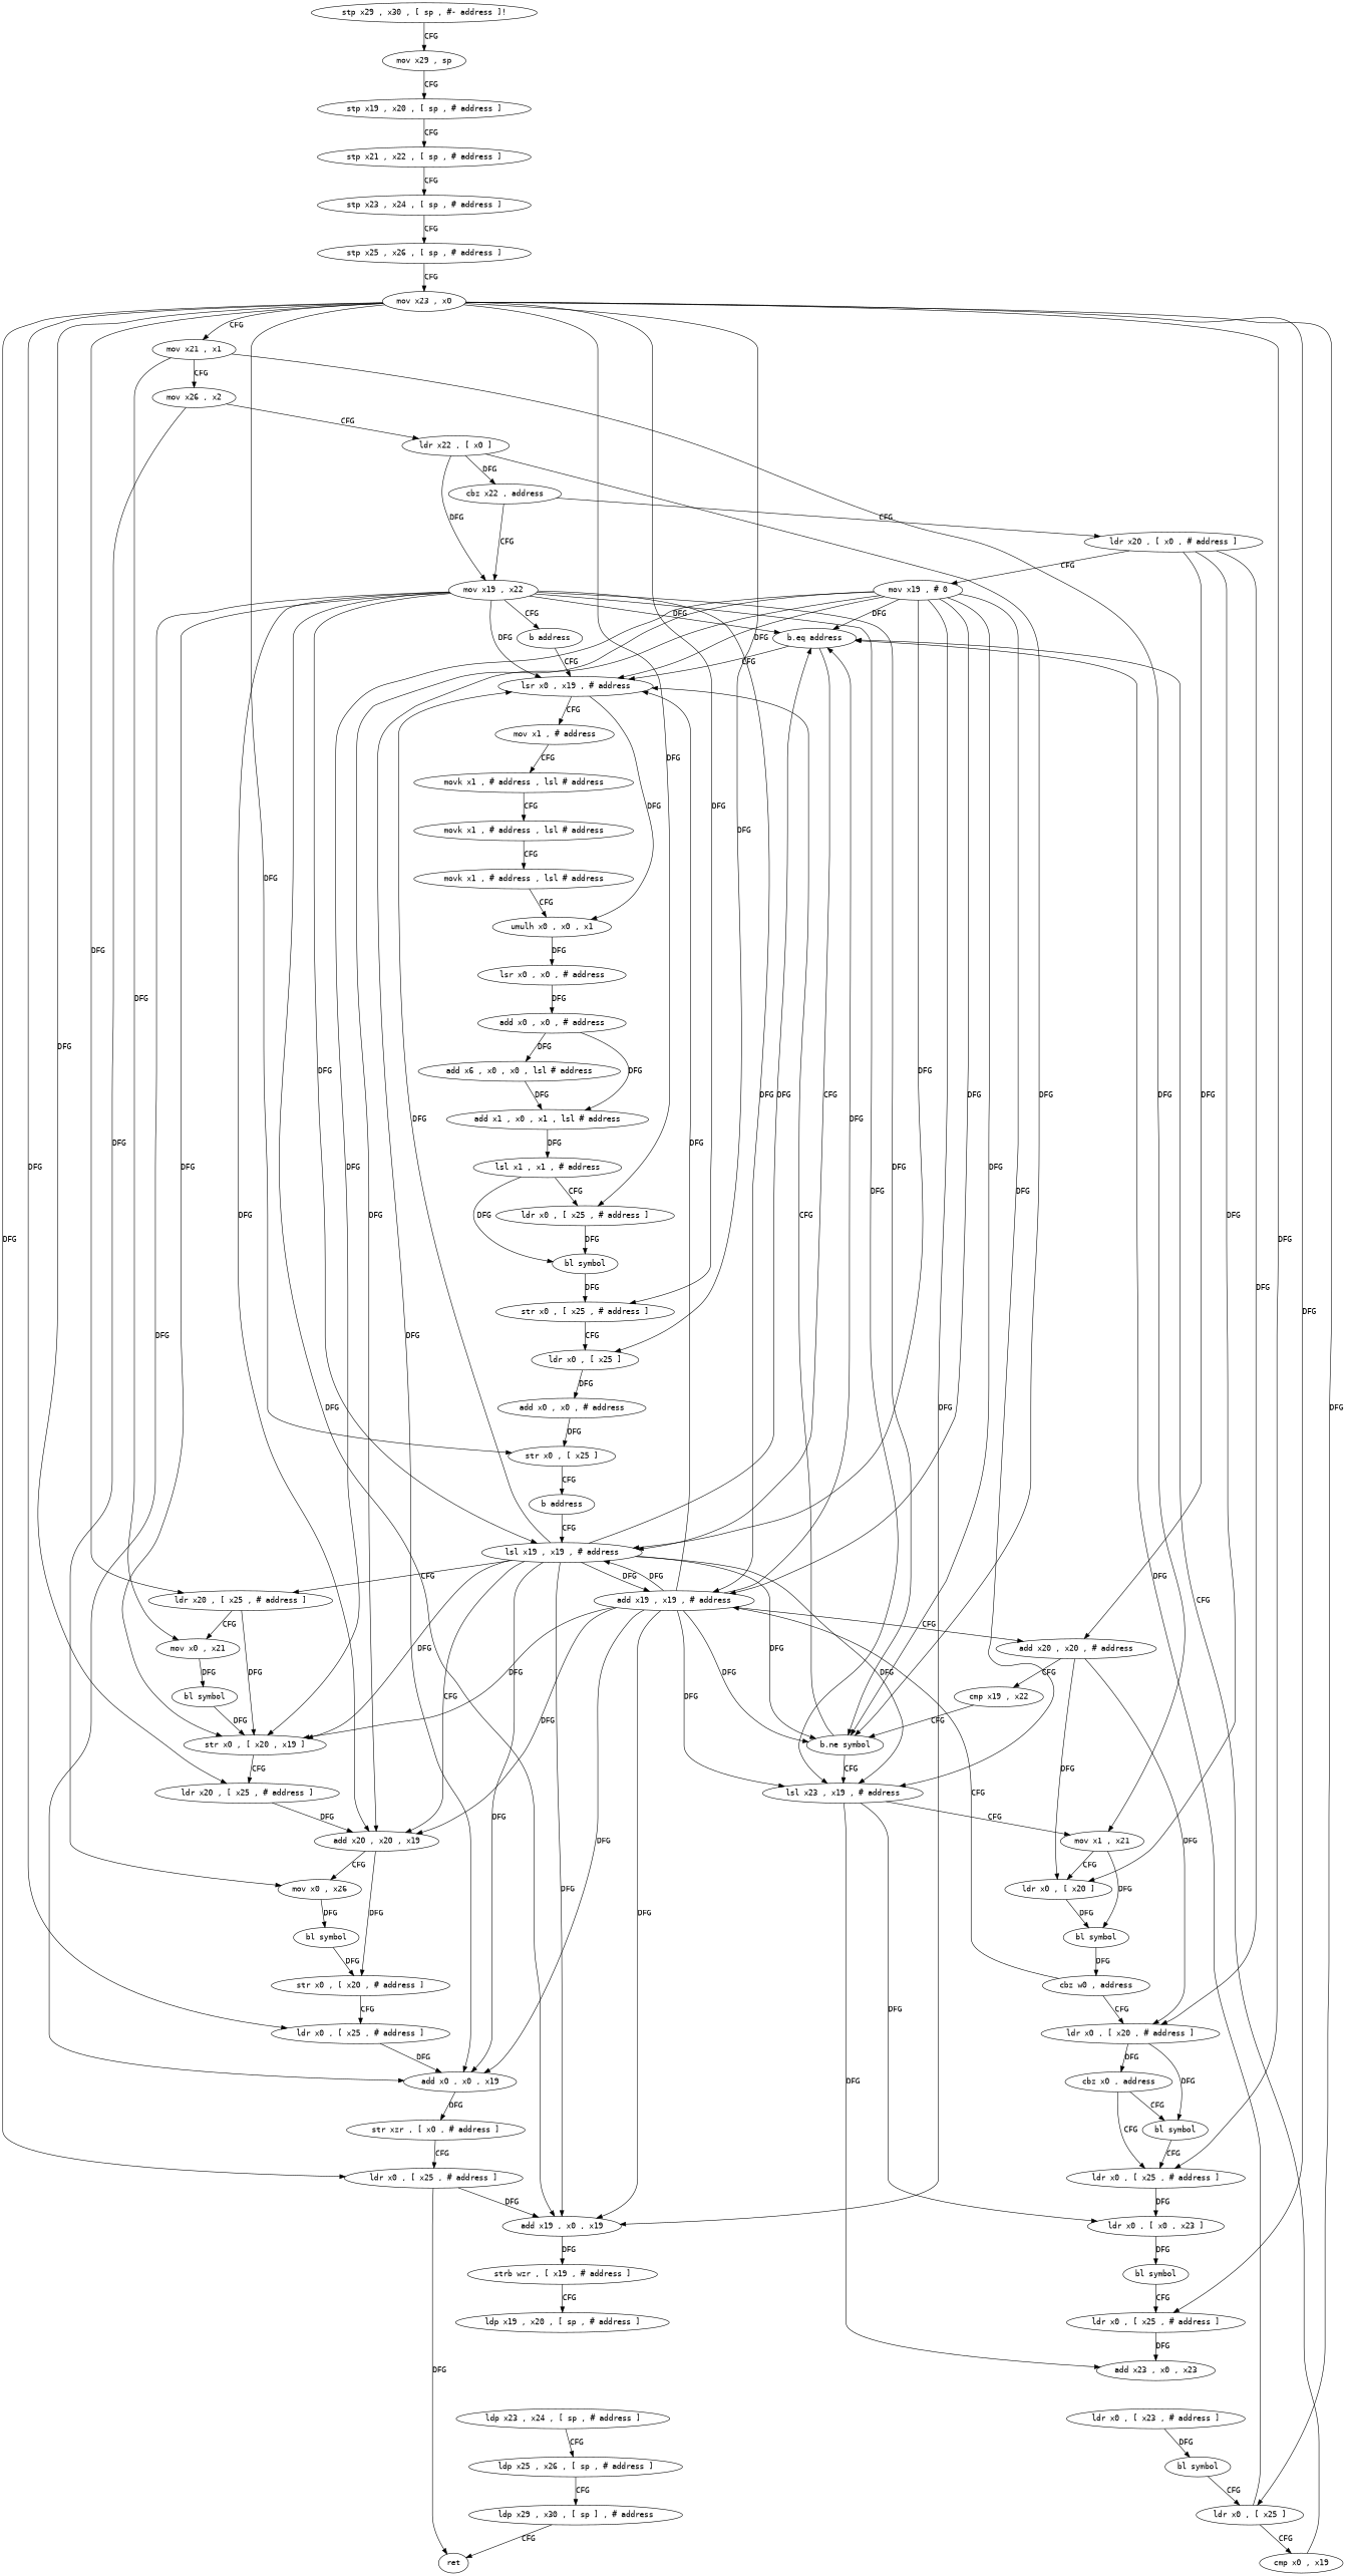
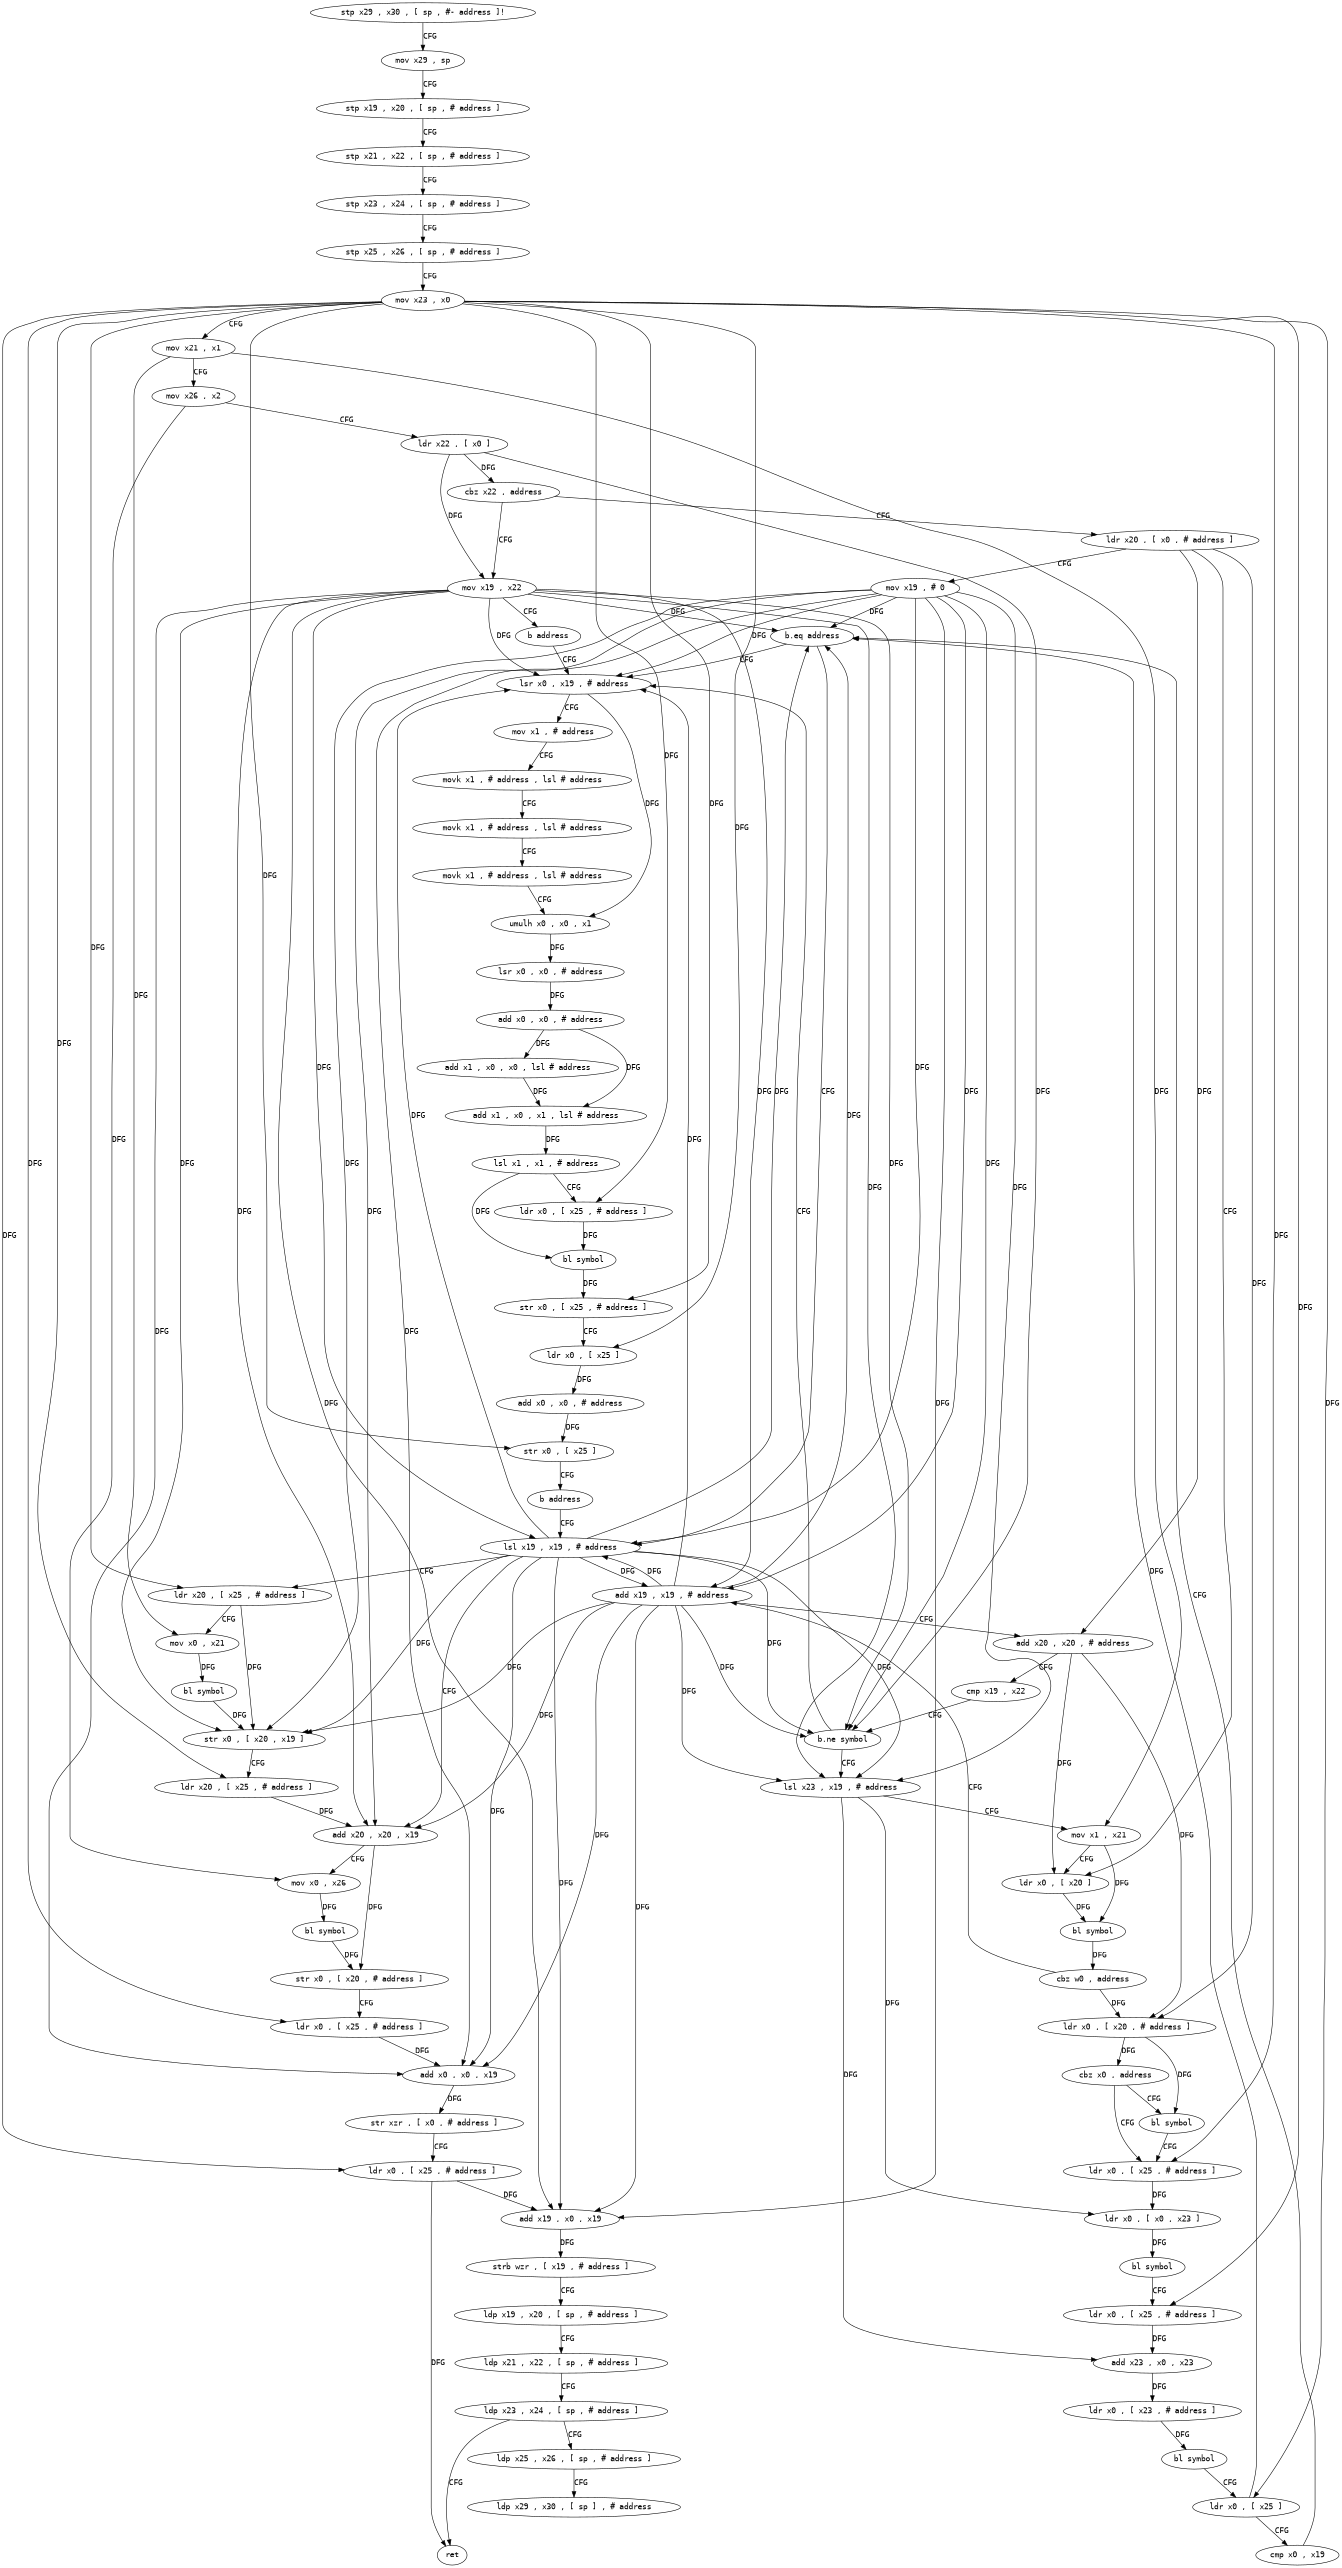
  digraph {
    fontname="DejaVu Sans Mono"
    node [fontname="DejaVu Sans Mono"]
    edge [fontname="DejaVu Sans Mono"]
    n1 [label="stp x29 , x30 , [ sp , #- address ]!"]
    n2 [label="mov x29 , sp"]
    n3 [label="stp x19 , x20 , [ sp , # address ]"]
    n4 [label="stp x21 , x22 , [ sp , # address ]"]
    n5 [label="stp x23 , x24 , [ sp , # address ]"]
    n6 [label="stp x25 , x26 , [ sp , # address ]"]
    n7 [label="mov x23 , x0"]
    n8 [label="mov x21 , x1"]
    n9 [label="ldr x0 , [ x25 , # address ]"]
    n10 [label="str x0 , [ x25 , # address ]"]
    n11 [label="ldr x0 , [ x25 ]"]
    n12 [label="str x0 , [ x25 ]"]
    n13 [label="ldr x0 , [ x25 , # address ]"]
    n14 [label="ldr x20 , [ x25 , # address ]"]
    n15 [label="ldr x20 , [ x25 , # address ]"]
    n16 [label="ldr x0 , [ x25 , # address ]"]
    n17 [label="ldr x0 , [ x25 , # address ]"]
    n18 [label="ldr x0 , [ x25 , # address ]"]
    n19 [label="ldr x0 , [ x25 ]"]
    n20 [label="mov x26 , x2"]
    n21 [label="mov x0 , x21"]
    n22 [label="mov x1 , x21"]
    n23 [label="bl symbol"]
    n24 [label="add x0 , x0 , # address"]
    n25 [label="b address"]
    n26 [label="ldr x0 , [ x0 , x23 ]"]
    n27 [label="str x0 , [ x20 , x19 ]"]
    n28 [label="add x20 , x20 , x19"]
    n29 [label="add x0 , x0 , x19"]
    n30 [label="add x19 , x0 , x19"]
    n31 [label=ret]
    n32 [label="add x23 , x0 , x23"]
    n33 [label="b.eq address"]
    n34 [label="cmp x0 , x19"]
    n35 [label="ldr x22 , [ x0 ]"]
    n36 [label="mov x0 , x26"]
    n37 [label="bl symbol"]
    n38 [label="ldr x0 , [ x20 ]"]
    n39 [label="bl symbol"]
    n40 [label="cbz x22 , address"]
    n41 [label="mov x19 , x22"]
    n42 [label="b.ne symbol"]
    n43 [label="bl symbol"]
    n44 [label="ldr x20 , [ x0 , # address ]"]
    n45 [label="b address"]
    n46 [label="lsr x0 , x19 , # address"]
    n47 [label="lsl x23 , x19 , # address"]
    n48 [label="lsl x19 , x19 , # address"]
    n49 [label="add x19 , x19 , # address"]
    n50 [label="mov x19 , # 0"]
    n51 [label="ldr x0 , [ x20 , # address ]"]
    n52 [label="add x20 , x20 , # address"]
    n53 [label="mov x1 , # address"]
    n54 [label="umulh x0 , x0 , x1"]
    n55 [label="str x0 , [ x20 , # address ]"]
    n56 [label="str xzr , [ x0 , # address ]"]
    n57 [label="strb wzr , [ x19 , # address ]"]
    n58 [label="cbz x0 , address"]
    n59 [label="bl symbol"]
    n60 [label="cmp x19 , x22"]
    n61 [label="movk x1 , # address , lsl # address"]
    n62 [label="lsr x0 , x0 , # address"]
    n63 [label="bl symbol"]
    n64 [label="ldr x0 , [ x23 , # address ]"]
    n65 [label="movk x1 , # address , lsl # address"]
    n66 [label="movk x1 , # address , lsl # address"]
    n67 [label="add x0 , x0 , # address"]
-   n68 [label="add x6 , x0 , x0 , lsl # address"]
+   n68 [label="add x1 , x0 , x0 , lsl # address"]
    n69 [label="add x1 , x0 , x1 , lsl # address"]
    n70 [label="lsl x1 , x1 , # address"]
    n71 [label="ldp x19 , x20 , [ sp , # address ]"]
+   n72 [label="ldp x21 , x22 , [ sp , # address ]"]
    n73 [label="ldp x23 , x24 , [ sp , # address ]"]
    n74 [label="ldp x25 , x26 , [ sp , # address ]"]
    n75 [label="ldp x29 , x30 , [ sp ] , # address"]
    n76 [label="bl symbol"]
    n77 [label="cbz w0 , address"]
    n1 -> n2 [label=CFG]
    n2 -> n3 [label=CFG]
    n3 -> n4 [label=CFG]
    n4 -> n5 [label=CFG]
    n5 -> n6 [label=CFG]
    n6 -> n7 [label=CFG]
    n7 -> n8 [label=CFG]
    n7 -> n9 [label=DFG]
    n7 -> n10 [label=DFG]
    n7 -> n11 [label=DFG]
    n7 -> n12 [label=DFG]
    n7 -> n13 [label=DFG]
    n7 -> n14 [label=DFG]
    n7 -> n15 [label=DFG]
    n7 -> n16 [label=DFG]
    n7 -> n17 [label=DFG]
    n7 -> n18 [label=DFG]
    n7 -> n19 [label=DFG]
    n8 -> n20 [label=CFG]
    n8 -> n21 [label=DFG]
    n8 -> n22 [label=DFG]
    n9 -> n23 [label=DFG]
    n10 -> n11 [label=CFG]
    n11 -> n24 [label=DFG]
    n12 -> n25 [label=CFG]
    n13 -> n26 [label=DFG]
    n14 -> n21 [label=CFG]
    n14 -> n27 [label=DFG]
    n15 -> n28 [label=DFG]
    n16 -> n29 [label=DFG]
    n17 -> n30 [label=DFG]
    n17 -> n31 [label=DFG]
    n18 -> n32 [label=DFG]
    n19 -> n33 [label=DFG]
    n19 -> n34 [label=CFG]
    n20 -> n35 [label=CFG]
    n20 -> n36 [label=DFG]
    n21 -> n37 [label=DFG]
    n22 -> n38 [label=CFG]
    n22 -> n39 [label=DFG]
    n23 -> n10 [label=DFG]
    n24 -> n12 [label=DFG]
    n25 -> n48 [label=CFG]
    n26 -> n63 [label=DFG]
    n27 -> n15 [label=CFG]
    n28 -> n36 [label=CFG]
    n28 -> n55 [label=DFG]
    n29 -> n56 [label=DFG]
    n30 -> n57 [label=DFG]
+   n32 -> n64 [label=DFG]
    n33 -> n46 [label=CFG]
    n33 -> n48 [label=CFG]
    n34 -> n33 [label=CFG]
    n35 -> n40 [label=DFG]
    n35 -> n41 [label=DFG]
    n35 -> n42 [label=DFG]
    n36 -> n43 [label=DFG]
    n37 -> n27 [label=DFG]
    n38 -> n39 [label=DFG]
    n39 -> n77 [label=DFG]
    n40 -> n41 [label=CFG]
    n40 -> n44 [label=CFG]
    n41 -> n27 [label=DFG]
    n41 -> n28 [label=DFG]
    n41 -> n29 [label=DFG]
    n41 -> n30 [label=DFG]
    n41 -> n33 [label=DFG]
    n41 -> n42 [label=DFG]
    n41 -> n45 [label=CFG]
    n41 -> n46 [label=DFG]
    n41 -> n47 [label=DFG]
    n41 -> n48 [label=DFG]
    n41 -> n49 [label=DFG]
    n42 -> n46 [label=CFG]
    n42 -> n47 [label=CFG]
    n43 -> n55 [label=DFG]
-   n44 -> n38 [label=DFG]
+   n44 -> n38 [label=CFG]
    n44 -> n50 [label=CFG]
    n44 -> n51 [label=DFG]
    n44 -> n52 [label=DFG]
    n45 -> n46 [label=CFG]
    n46 -> n53 [label=CFG]
    n46 -> n54 [label=DFG]
    n47 -> n22 [label=CFG]
    n47 -> n26 [label=DFG]
    n47 -> n32 [label=DFG]
    n48 -> n14 [label=CFG]
    n48 -> n27 [label=DFG]
    n48 -> n28 [label=CFG]
    n48 -> n29 [label=DFG]
    n48 -> n30 [label=DFG]
    n48 -> n33 [label=DFG]
    n48 -> n42 [label=DFG]
    n48 -> n46 [label=DFG]
    n48 -> n47 [label=DFG]
    n48 -> n49 [label=DFG]
    n49 -> n27 [label=DFG]
    n49 -> n28 [label=DFG]
    n49 -> n29 [label=DFG]
    n49 -> n30 [label=DFG]
    n49 -> n33 [label=DFG]
    n49 -> n42 [label=DFG]
    n49 -> n46 [label=DFG]
    n49 -> n47 [label=DFG]
    n49 -> n48 [label=DFG]
    n49 -> n52 [label=CFG]
    n50 -> n27 [label=DFG]
    n50 -> n28 [label=DFG]
    n50 -> n29 [label=DFG]
    n50 -> n30 [label=DFG]
    n50 -> n33 [label=DFG]
    n50 -> n42 [label=DFG]
    n50 -> n46 [label=DFG]
    n50 -> n47 [label=DFG]
    n50 -> n48 [label=DFG]
    n50 -> n49 [label=DFG]
    n51 -> n58 [label=DFG]
    n51 -> n59 [label=DFG]
    n52 -> n38 [label=DFG]
    n52 -> n51 [label=DFG]
    n52 -> n60 [label=CFG]
    n53 -> n61 [label=CFG]
    n54 -> n62 [label=DFG]
    n55 -> n16 [label=CFG]
    n56 -> n17 [label=CFG]
    n57 -> n71 [label=CFG]
    n58 -> n13 [label=CFG]
    n58 -> n59 [label=CFG]
    n59 -> n13 [label=CFG]
    n60 -> n42 [label=CFG]
    n61 -> n65 [label=CFG]
    n62 -> n67 [label=DFG]
    n63 -> n18 [label=CFG]
    n64 -> n76 [label=DFG]
    n65 -> n66 [label=CFG]
    n66 -> n54 [label=CFG]
    n67 -> n68 [label=DFG]
    n67 -> n69 [label=DFG]
    n68 -> n69 [label=DFG]
    n69 -> n70 [label=DFG]
    n70 -> n9 [label=CFG]
    n70 -> n23 [label=DFG]
+   n71 -> n72 [label=CFG]
+   n72 -> n73 [label=CFG]
    n73 -> n74 [label=CFG]
    n74 -> n75 [label=CFG]
-   n75 -> n31 [label=CFG]
+   n73 -> n31 [label=CFG]
    n76 -> n19 [label=CFG]
    n77 -> n49 [label=CFG]
-   n77 -> n51 [label=CFG]
+   n77 -> n51 [label=DFG]
  }
